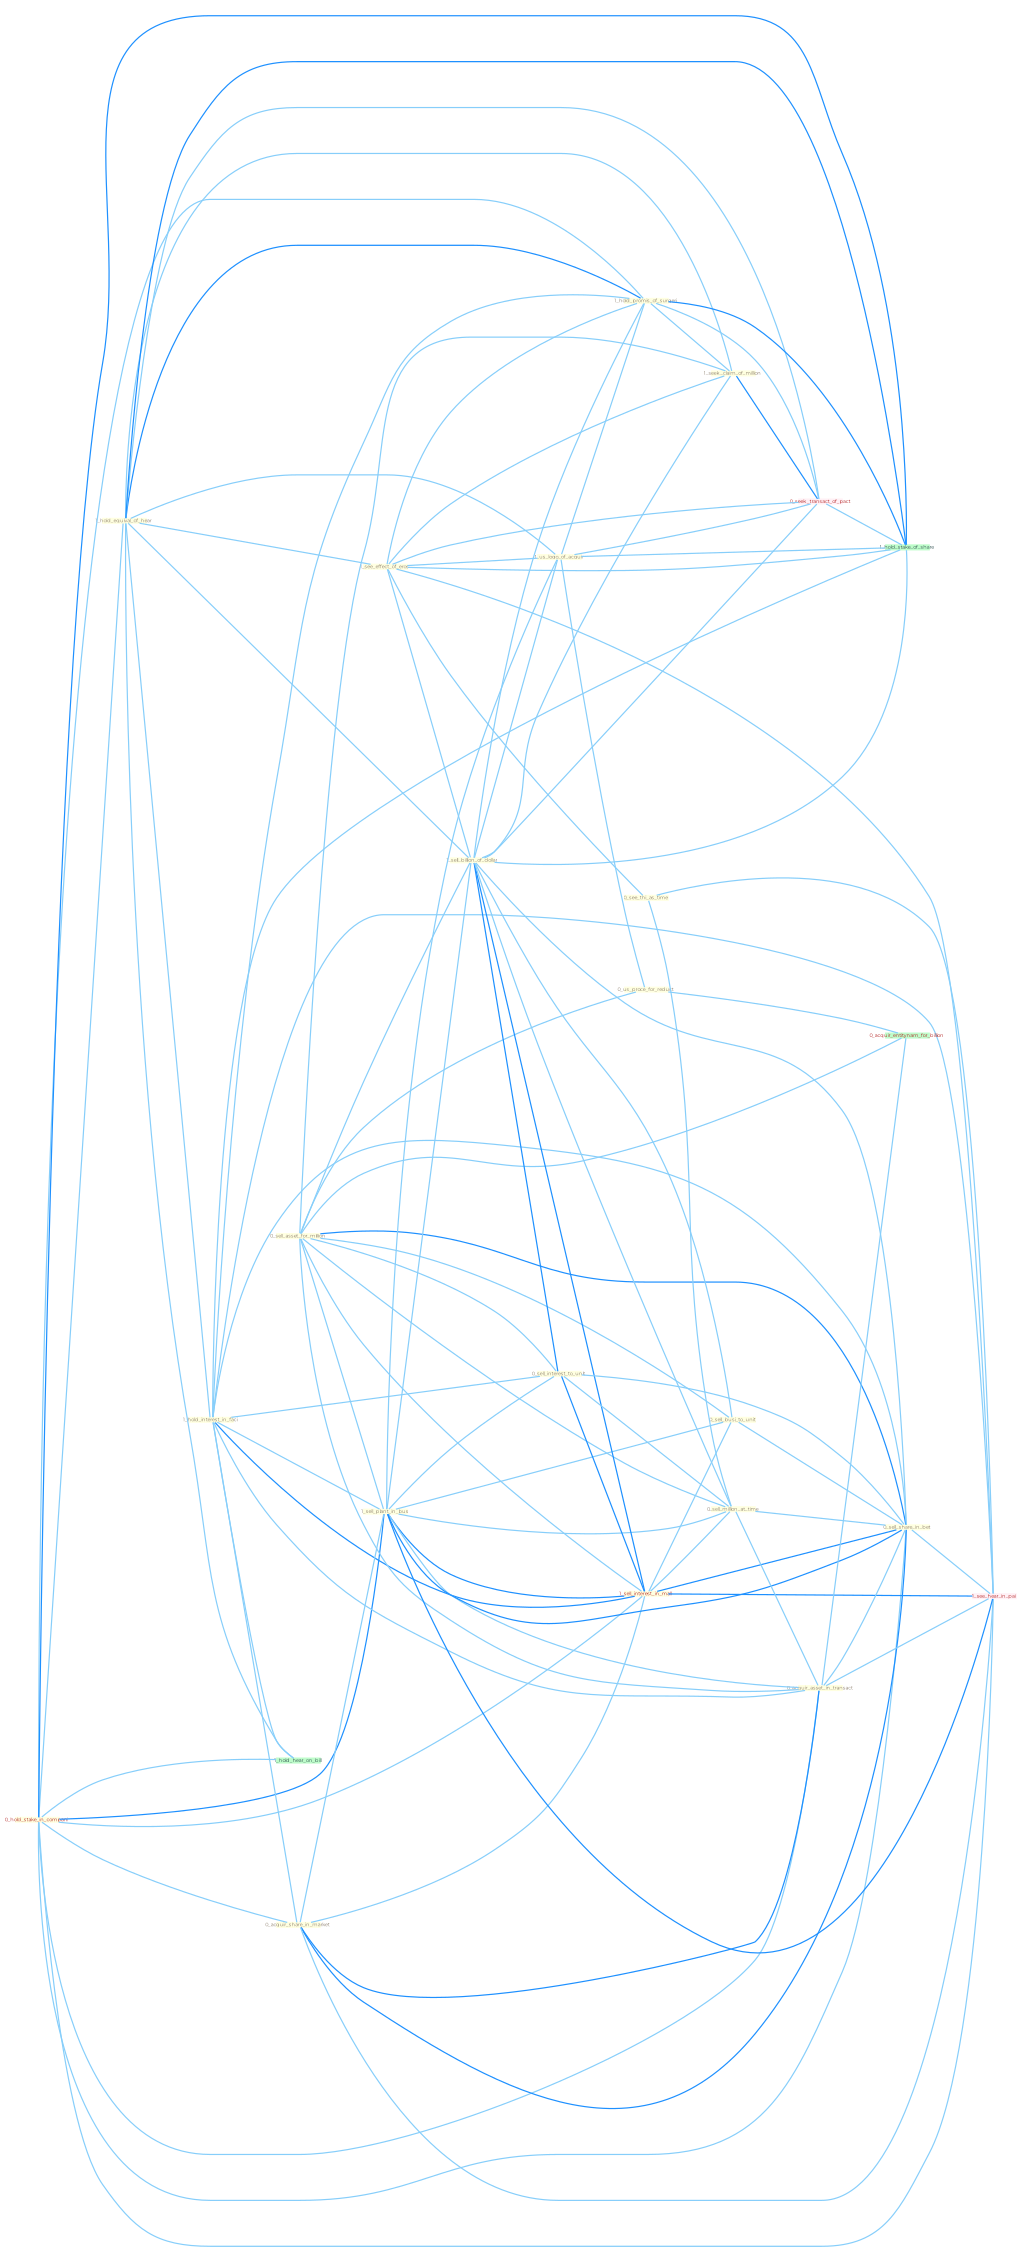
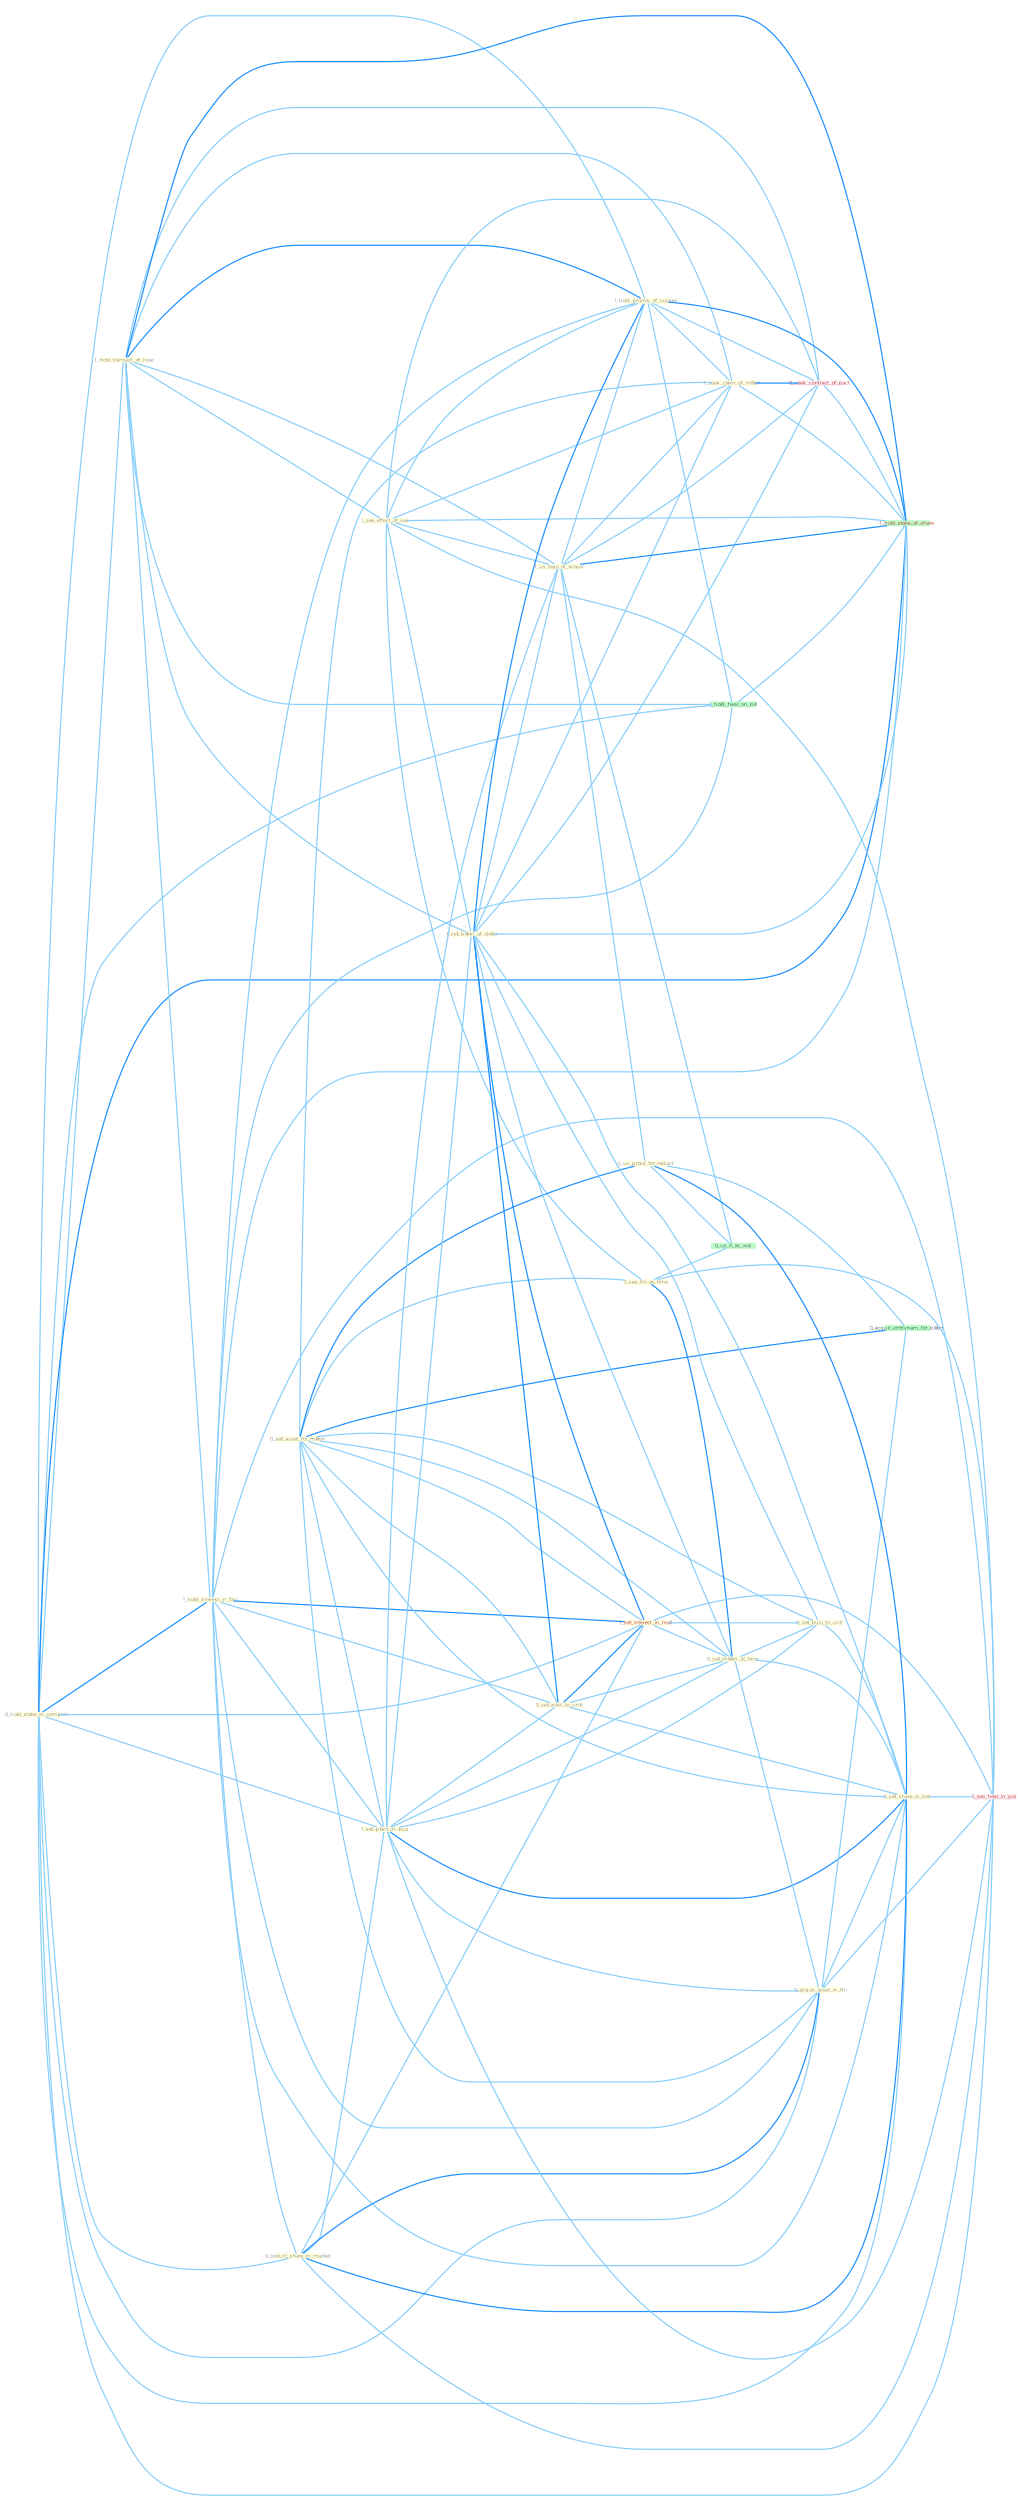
  graph {
    fontname=Montserrat
    rankdir=LR
    node [color="#ffffe0" fixedsize=true fontcolor="#8b7d6b" fontname=Montserrat fontsize=4 shape=polygon style=filled]
    edge [color="#87cefa" fontname=Montserrat w=1]
-   "0_hold_stake_in_compani " [fontcolor="#b22222" height=.06 width=.5]
-   "1_hold_equival_of_hear " [height=.06 width=.5]
+   "0_hold_stake_in_compani " [height=.06 width=.5]
+   "1_hold_equival_of_hear " [height=.06 width=.5 label="1_hold_transact_of_hear"]
    "1_hold_interest_in_facil " [height=.06 width=.5]
-   "1_see_effect_of_eros " [height=.06 width=.5]
-   "0_acquir_share_in_market " [height=.06 width=.5]
+   "1_see_effect_of_eros " [height=.06 width=.5 label="1_see_effect_of_see"]
+   "0_acquir_share_in_market " [height=.06 width=.5 label="0_reduct_share_in_market"]
    "0_sell_asset_for_million " [height=.06 width=.5]
    n7 [height=.06 label="1_sell_plant_in_busi" width=.5]
    "1_sell_billion_of_dollar " [height=.06 width=.5]
    n9 [height=.06 label="1_us_logo_of_acquir" width=.5]
    "0_see_thi_as_time " [height=.06 width=.5]
-   "0_sell_interest_to_unit " [height=.06 width=.5]
+   "0_sell_interest_to_unit " [height=.06 width=.5 label="0_sell_pact_to_unit"]
    "1_sell_interest_in_mall " [fontcolor="#b22222" height=.06 width=.5]
    "0_sell_million_at_time " [height=.06 width=.5]
    "1_hold_promis_of_surgeri " [height=.06 width=.5]
    "1_seek_claim_of_million " [height=.06 width=.5]
    "0_sell_busi_to_unit " [height=.06 width=.5]
-   "0_acquir_asset_in_transact " [height=.06 width=.5]
+   "0_acquir_asset_in_transact " [height=.06 width=.5 label="0_acquir_asset_in_thi"]
    "0_sell_share_in_bet " [height=.06 width=.5]
    "0_us_proce_for_reduct " [height=.06 width=.5]
-   "0_seek_contract_of_pact " [color="#fff0f5" fontcolor="#b22222" height=.06 width=.5 label="0_seek_transact_of_pact"]
+   "0_seek_contract_of_pact " [color="#fff0f5" fontcolor="#b22222" height=.06 width=.5]
    n21 [color="#fff0f5" fontcolor="#b22222" height=.06 label="1_see_hear_in_pai" width=.5]
    "1_hold_hear_on_bill " [color="#BDFCC9" fontcolor="#2f4f4f" height=.06 width=.5]
-   "1_hold_stake_of_share " [color="#BDFCC9" fontcolor="#2f4f4f" height=.06 width=.5]
-   "0_acquir_entitynam_for_billion " [color="#BDFCC9" fontcolor="#b22222" height=.06 width=.5]
+   "1_hold_stake_of_share " [color="#BDFCC9" fontcolor="#b22222" height=.06 width=.5]
+   "0_acquir_entitynam_for_billion " [color="#BDFCC9" fontcolor="#2f4f4f" height=.06 width=.5]
+   "0_us_it_as_wai " [color="#BDFCC9" fontcolor="#2f4f4f" height=.06 width=.5]
    subgraph sub_1 {
      "0_hold_stake_in_compani "
      "1_hold_equival_of_hear "
      "1_hold_interest_in_facil "
      "1_see_effect_of_eros "
      "0_acquir_share_in_market "
      "0_sell_asset_for_million "
      n7
      "1_sell_billion_of_dollar "
      n9
      "0_see_thi_as_time "
      "0_sell_interest_to_unit "
      "1_sell_interest_in_mall "
      "0_sell_million_at_time "
      "1_hold_promis_of_surgeri "
      "1_seek_claim_of_million "
      "0_sell_busi_to_unit "
      "0_acquir_asset_in_transact "
      "0_sell_share_in_bet "
      "0_us_proce_for_reduct "
    }
    subgraph sub_2 {
      "0_seek_contract_of_pact "
      n21
    }
    "0_hold_stake_in_compani " -- "1_hold_equival_of_hear "
+   "0_hold_stake_in_compani " -- "1_hold_interest_in_facil " [color="#1e90ff" w=2]
    "0_hold_stake_in_compani " -- "0_acquir_share_in_market "
-   "0_hold_stake_in_compani " -- n7 [color="#1e90ff"]
+   "0_hold_stake_in_compani " -- n7
    "0_hold_stake_in_compani " -- "1_sell_interest_in_mall "
    "0_hold_stake_in_compani " -- "1_hold_promis_of_surgeri "
    "0_hold_stake_in_compani " -- "0_acquir_asset_in_transact "
    "0_hold_stake_in_compani " -- "0_sell_share_in_bet "
    "0_hold_stake_in_compani " -- n21
    "0_hold_stake_in_compani " -- "1_hold_hear_on_bill "
    "0_hold_stake_in_compani " -- "1_hold_stake_of_share " [color="#1e90ff" w=2]
    "1_hold_equival_of_hear " -- "1_hold_interest_in_facil "
    "1_hold_equival_of_hear " -- "1_see_effect_of_eros "
    "1_hold_equival_of_hear " -- "1_sell_billion_of_dollar "
    "1_hold_equival_of_hear " -- n9
    "1_hold_equival_of_hear " -- "1_hold_promis_of_surgeri " [color="#1e90ff" w=2]
    "1_hold_equival_of_hear " -- "1_seek_claim_of_million "
    "1_hold_equival_of_hear " -- "0_seek_contract_of_pact "
    "1_hold_equival_of_hear " -- "1_hold_hear_on_bill "
    "1_hold_equival_of_hear " -- "1_hold_stake_of_share " [color="#1e90ff" w=2]
    "1_hold_interest_in_facil " -- "0_acquir_share_in_market "
    "1_hold_interest_in_facil " -- n7
    "1_hold_interest_in_facil " -- "0_sell_interest_to_unit "
    "1_hold_interest_in_facil " -- "1_sell_interest_in_mall " [color="#1e90ff" w=2]
    "1_hold_interest_in_facil " -- "1_hold_promis_of_surgeri "
    "1_hold_interest_in_facil " -- "0_acquir_asset_in_transact "
    "1_hold_interest_in_facil " -- "0_sell_share_in_bet "
    "1_hold_interest_in_facil " -- n21
    "1_hold_interest_in_facil " -- "1_hold_hear_on_bill "
    "1_hold_interest_in_facil " -- "1_hold_stake_of_share "
    "1_see_effect_of_eros " -- "1_sell_billion_of_dollar "
    "1_see_effect_of_eros " -- n9
    "1_see_effect_of_eros " -- "0_see_thi_as_time "
    "1_see_effect_of_eros " -- "1_hold_promis_of_surgeri "
    "1_see_effect_of_eros " -- "1_seek_claim_of_million "
    "1_see_effect_of_eros " -- "0_seek_contract_of_pact "
    "1_see_effect_of_eros " -- n21
    "1_see_effect_of_eros " -- "1_hold_stake_of_share "
    "0_acquir_share_in_market " -- n7
    "0_acquir_share_in_market " -- "1_sell_interest_in_mall "
    "0_acquir_share_in_market " -- "0_acquir_asset_in_transact " [color="#1e90ff" w=2]
    "0_acquir_share_in_market " -- "0_sell_share_in_bet " [color="#1e90ff" w=2]
    "0_acquir_share_in_market " -- n21
    "0_sell_asset_for_million " -- n7
-   "0_sell_asset_for_million " -- "1_sell_billion_of_dollar "
+   "0_sell_asset_for_million " -- "0_see_thi_as_time "
    "0_sell_asset_for_million " -- "0_sell_interest_to_unit "
    "0_sell_asset_for_million " -- "1_sell_interest_in_mall "
    "0_sell_asset_for_million " -- "0_sell_million_at_time "
    "0_sell_asset_for_million " -- "1_seek_claim_of_million "
    "0_sell_asset_for_million " -- "0_sell_busi_to_unit "
    "0_sell_asset_for_million " -- "0_acquir_asset_in_transact "
-   "0_sell_asset_for_million " -- "0_sell_share_in_bet " [color="#1e90ff"]
-   "0_sell_asset_for_million " -- "0_us_proce_for_reduct "
-   "0_sell_asset_for_million " -- "0_acquir_entitynam_for_billion "
+   "0_sell_asset_for_million " -- "0_sell_share_in_bet "
+   "0_sell_asset_for_million " -- "0_us_proce_for_reduct " [color="#1e90ff"]
+   "0_sell_asset_for_million " -- "0_acquir_entitynam_for_billion " [color="#1e90ff"]
    n7 -- "1_sell_billion_of_dollar "
    n7 -- n9
    n7 -- "0_sell_interest_to_unit "
-   n7 -- "1_sell_interest_in_mall " [color="#1e90ff" w=2]
    n7 -- "0_sell_million_at_time "
    n7 -- "0_sell_busi_to_unit "
    n7 -- "0_acquir_asset_in_transact "
    n7 -- "0_sell_share_in_bet " [color="#1e90ff" w=2]
-   n7 -- n21 [color="#1e90ff"]
+   n7 -- n21
    "1_sell_billion_of_dollar " -- n9
    "1_sell_billion_of_dollar " -- "0_sell_interest_to_unit " [color="#1e90ff"]
    "1_sell_billion_of_dollar " -- "1_sell_interest_in_mall " [color="#1e90ff"]
    "1_sell_billion_of_dollar " -- "0_sell_million_at_time "
-   "1_sell_billion_of_dollar " -- "1_hold_promis_of_surgeri "
+   "1_sell_billion_of_dollar " -- "1_hold_promis_of_surgeri " [color="#1e90ff"]
    "1_sell_billion_of_dollar " -- "1_seek_claim_of_million "
    "1_sell_billion_of_dollar " -- "0_sell_busi_to_unit "
    "1_sell_billion_of_dollar " -- "0_sell_share_in_bet "
    "1_sell_billion_of_dollar " -- "0_seek_contract_of_pact "
    "1_sell_billion_of_dollar " -- "1_hold_stake_of_share "
    n9 -- "1_hold_promis_of_surgeri "
+   n9 -- "1_seek_claim_of_million "
    n9 -- "0_us_proce_for_reduct "
    n9 -- "0_seek_contract_of_pact "
-   n9 -- "1_hold_stake_of_share "
-   "0_see_thi_as_time " -- "0_sell_million_at_time "
+   n9 -- "1_hold_stake_of_share " [color="#1e90ff"]
+   n9 -- "0_us_it_as_wai "
+   "0_see_thi_as_time " -- "0_sell_million_at_time " [color="#1e90ff"]
    "0_see_thi_as_time " -- n21
+   "0_see_thi_as_time " -- "0_us_it_as_wai "
    "0_sell_interest_to_unit " -- "1_sell_interest_in_mall " [color="#1e90ff" w=2]
    "0_sell_interest_to_unit " -- "0_sell_million_at_time "
    "0_sell_interest_to_unit " -- "0_sell_share_in_bet "
    "1_sell_interest_in_mall " -- "0_sell_million_at_time "
    "1_sell_interest_in_mall " -- "0_sell_busi_to_unit "
-   "1_sell_interest_in_mall " -- "0_sell_share_in_bet " [color="#1e90ff" w=2]
-   "1_sell_interest_in_mall " -- n21 [color="#1e90ff"]
+   "0_us_proce_for_reduct " -- "0_sell_share_in_bet " [color="#1e90ff" w=2]
+   "1_sell_interest_in_mall " -- n21
+   "0_sell_million_at_time " -- "0_sell_busi_to_unit "
    "0_sell_million_at_time " -- "0_acquir_asset_in_transact "
    "0_sell_million_at_time " -- "0_sell_share_in_bet "
    "1_hold_promis_of_surgeri " -- "1_seek_claim_of_million "
    "1_hold_promis_of_surgeri " -- "0_seek_contract_of_pact "
+   "1_hold_promis_of_surgeri " -- "1_hold_hear_on_bill "
    "1_hold_promis_of_surgeri " -- "1_hold_stake_of_share " [color="#1e90ff" w=2]
    "1_seek_claim_of_million " -- "0_seek_contract_of_pact " [color="#1e90ff" w=2]
+   "1_seek_claim_of_million " -- "1_hold_stake_of_share "
    "0_sell_busi_to_unit " -- "0_sell_share_in_bet "
    "0_acquir_asset_in_transact " -- "0_sell_share_in_bet "
    "0_acquir_asset_in_transact " -- n21
    "0_acquir_asset_in_transact " -- "0_acquir_entitynam_for_billion "
    "0_sell_share_in_bet " -- n21
    "0_us_proce_for_reduct " -- "0_acquir_entitynam_for_billion "
+   "0_us_proce_for_reduct " -- "0_us_it_as_wai "
    "0_seek_contract_of_pact " -- "1_hold_stake_of_share "
+   "1_hold_hear_on_bill " -- "1_hold_stake_of_share "
  }
